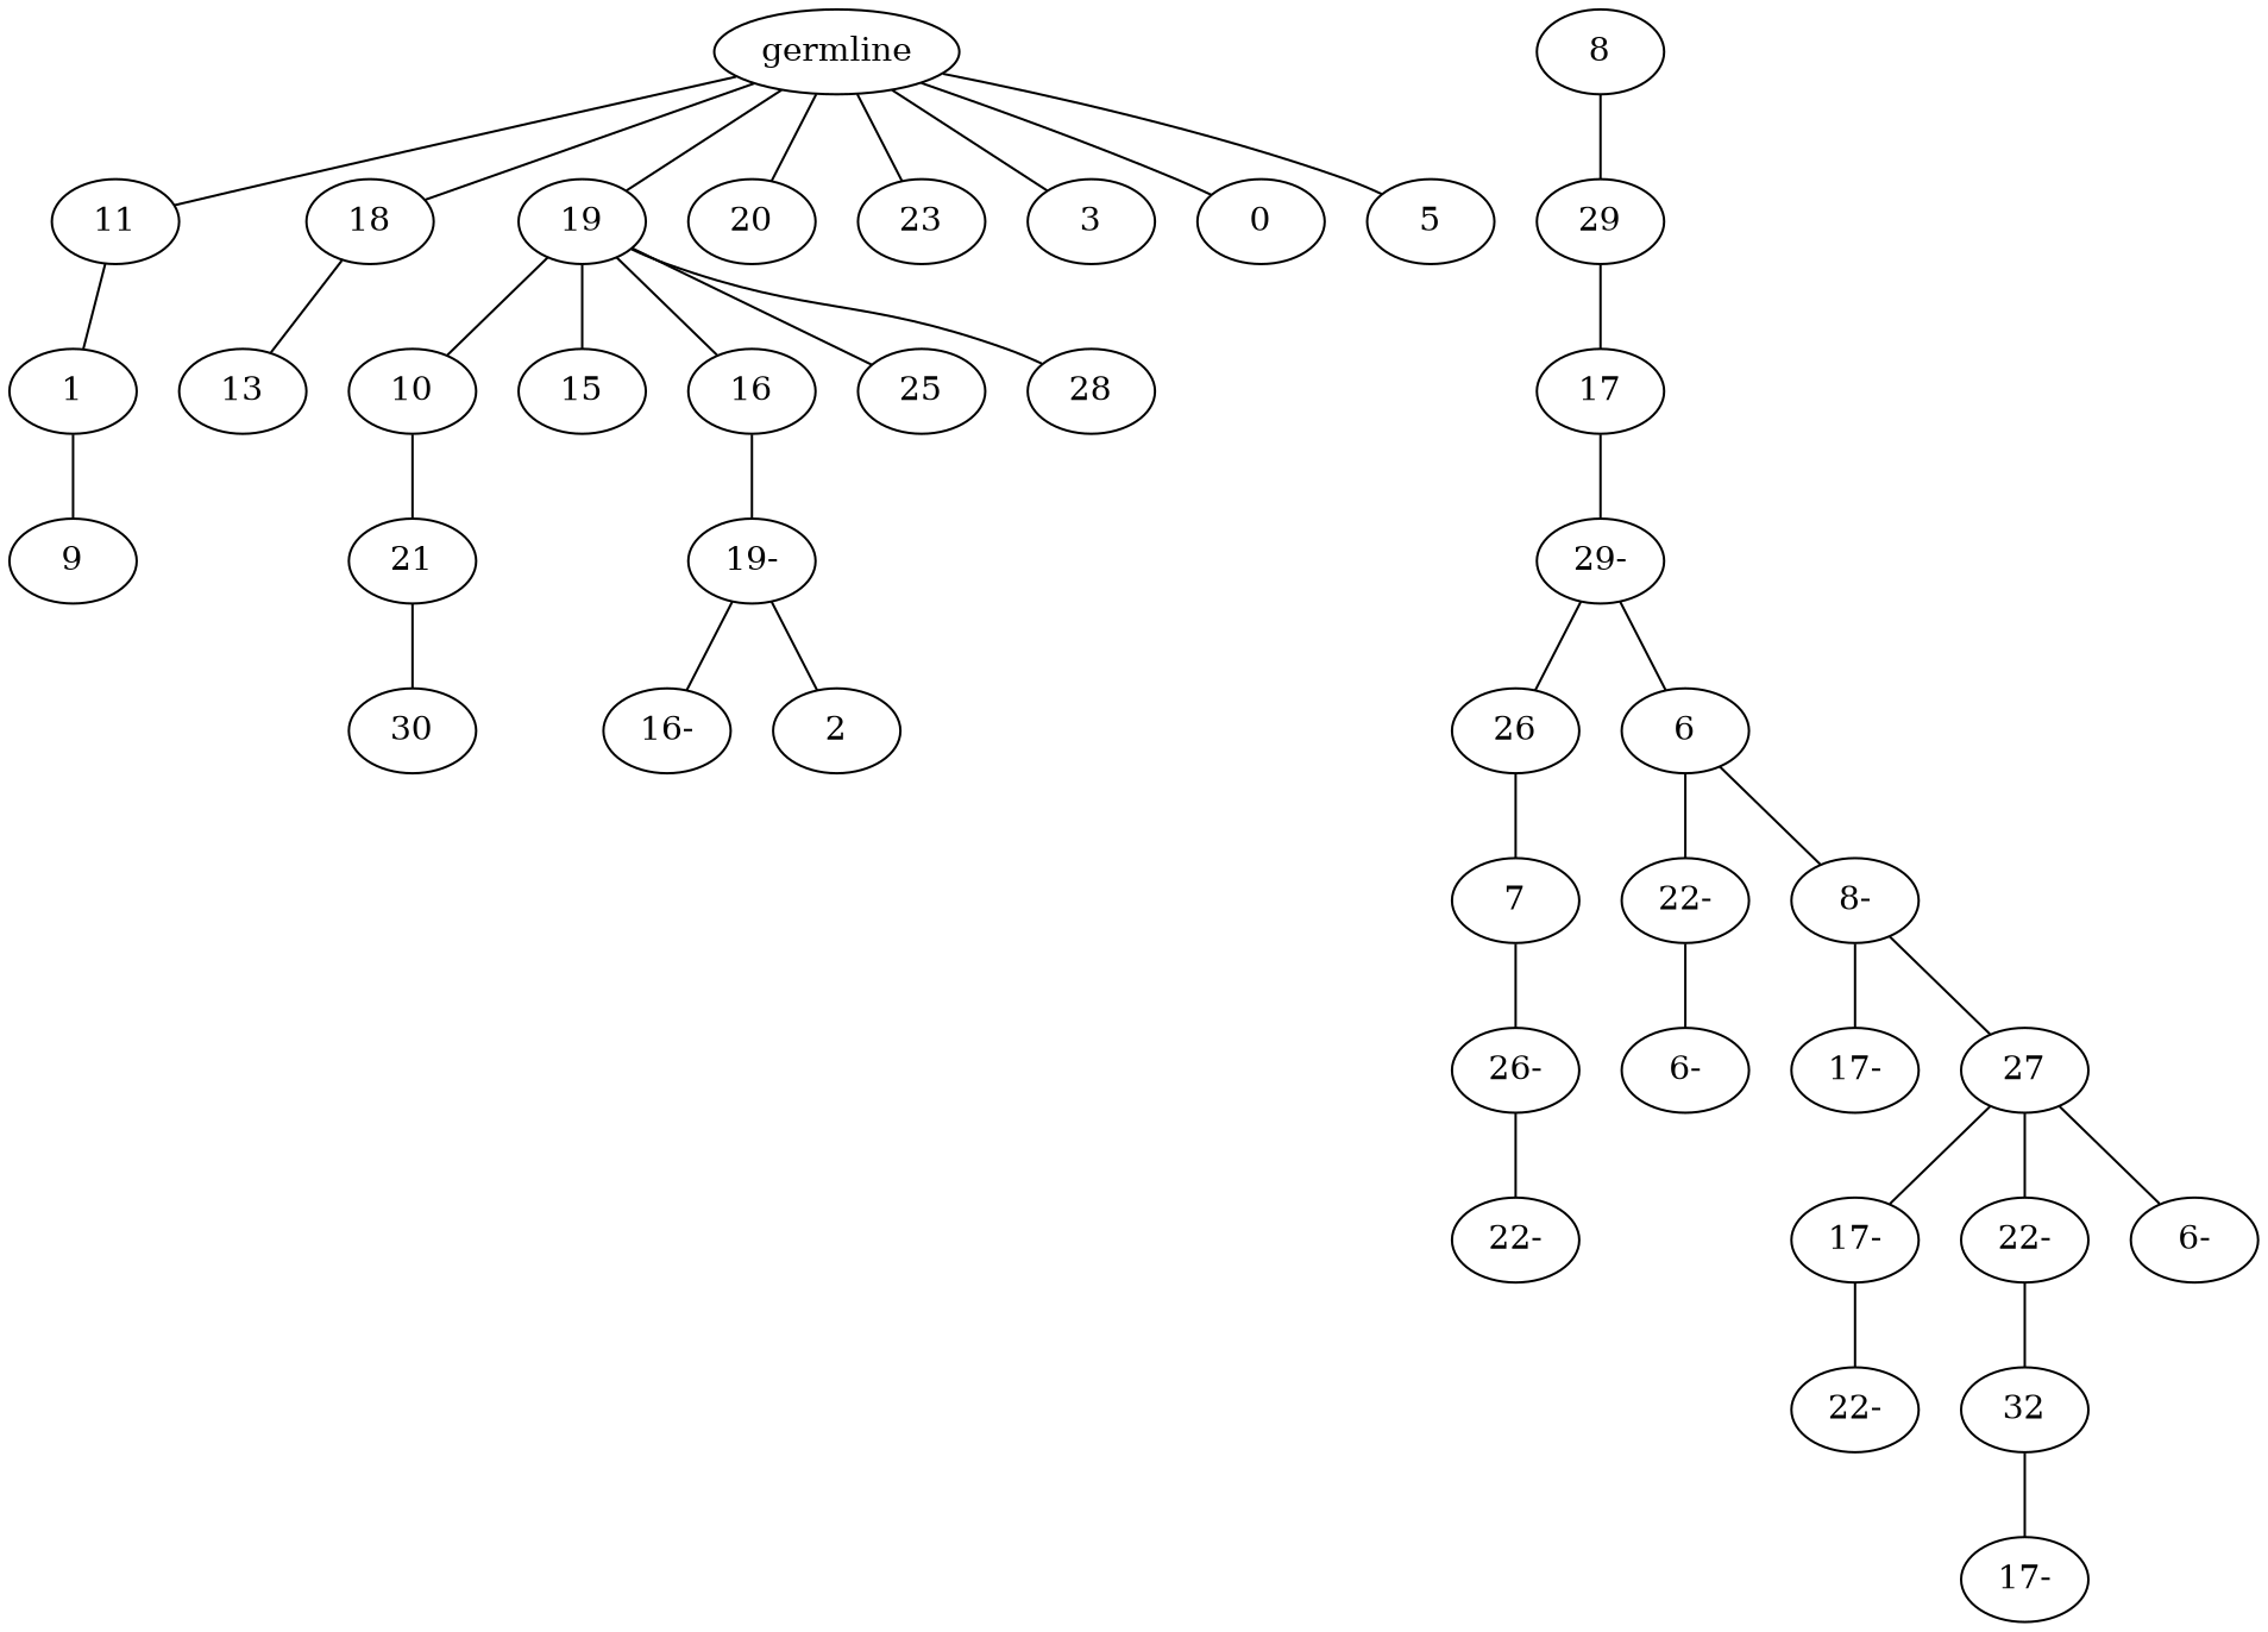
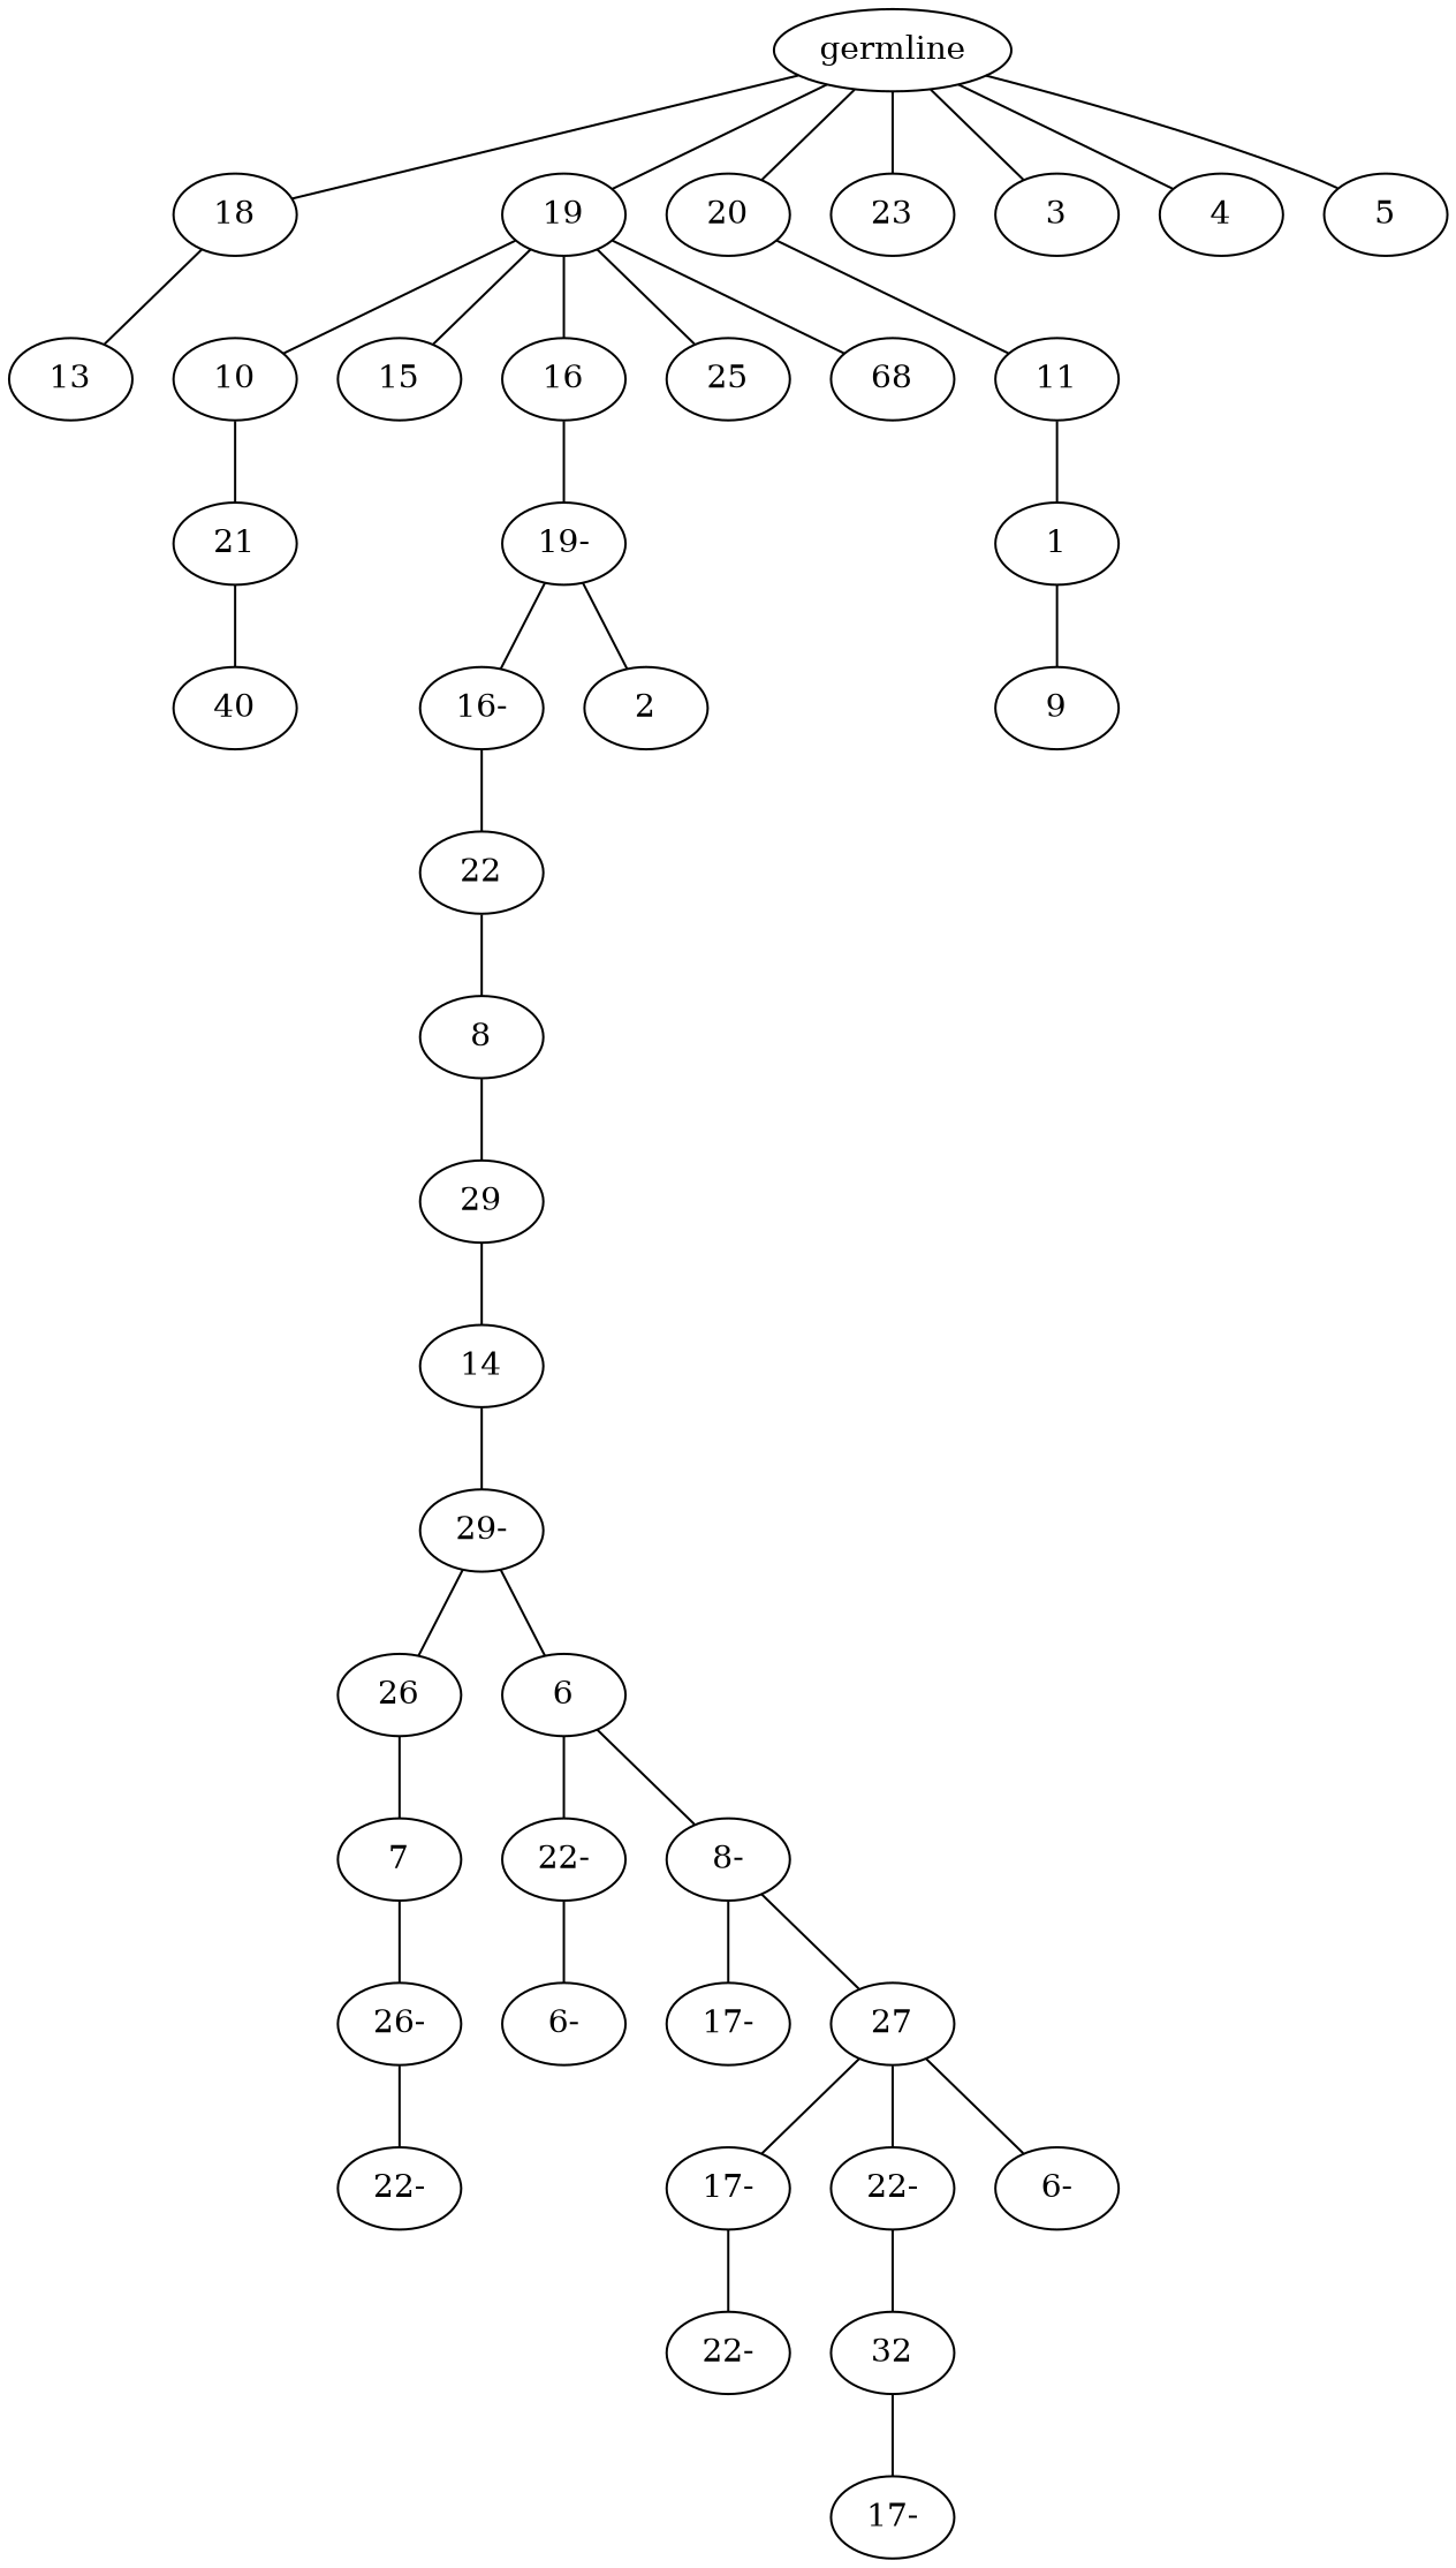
  graph {
    n1 [label=germline]
    n2 [label=11]
    n3 [label=18]
    n4 [label=19]
    n5 [label=20]
    n6 [label=23]
    n7 [label=3]
-   n8 [label=0]
+   n8 [label=4]
    n9 [label=5]
    n10 [label=1]
    n11 [label=13]
    n12 [label=10]
    n13 [label=15]
    n14 [label=16]
    n15 [label=25]
-   n16 [label=28]
+   n16 [label=68]
    n17 [label=9]
    n18 [label=21]
    n19 [label="19-"]
-   n20 [label=30]
+   n20 [label=40]
    n21 [label="16-"]
    n22 [label=2]
+   n23 [label=22]
    n24 [label=8]
    n25 [label=29]
-   n26 [label=17]
+   n26 [label=14]
    n27 [label="29-"]
    n28 [label=26]
    n29 [label=6]
    n30 [label=7]
    n31 [label="22-"]
    n32 [label="8-"]
    n33 [label="26-"]
    n34 [label="22-"]
    n35 [label="6-"]
    n36 [label="17-"]
    n37 [label=27]
    n38 [label="17-"]
    n39 [label="22-"]
    n40 [label="6-"]
    n41 [label="22-"]
    n42 [label=32]
    n43 [label="17-"]
-   n1 -- n2
+   n5 -- n2
    n1 -- n3
    n1 -- n4
    n1 -- n5
    n1 -- n6
    n1 -- n7
    n1 -- n8
    n1 -- n9
    n2 -- n10
    n3 -- n11
    n4 -- n12
    n4 -- n13
    n4 -- n14
    n4 -- n15
    n4 -- n16
    n10 -- n17
    n12 -- n18
    n14 -- n19
    n18 -- n20
    n19 -- n21
    n19 -- n22
+   n21 -- n23
+   n23 -- n24
    n24 -- n25
    n25 -- n26
    n26 -- n27
    n27 -- n28
    n27 -- n29
    n28 -- n30
    n29 -- n31
    n29 -- n32
    n30 -- n33
    n31 -- n35
    n32 -- n36
    n32 -- n37
    n33 -- n34
    n37 -- n38
    n37 -- n39
    n37 -- n40
    n38 -- n41
    n39 -- n42
    n42 -- n43
  }
